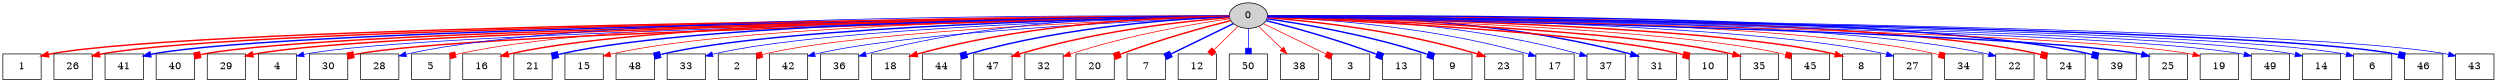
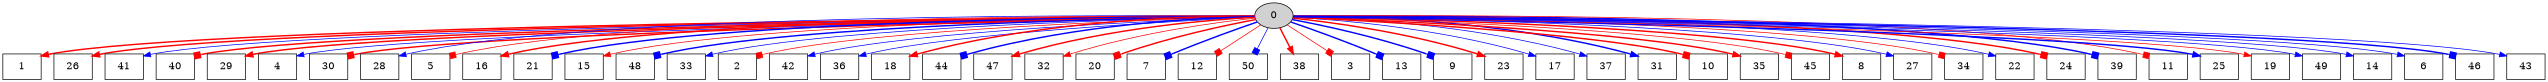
  digraph {
    node [fillcolor=white style=filled shape=box]
    edge [arrowhead=normal color=red style=bold]
    0 [fillcolor=grey82 shape=""]
    n2 [label="1\n"]
    n3 [label="26\n"]
    n4 [label="41\n"]
    n5 [label="40\n"]
    n6 [label="29\n"]
    n7 [label="4\n"]
    n8 [label="30\n"]
    n9 [label="28\n"]
    n10 [label="5\n"]
    n11 [label="16\n"]
    n12 [label="21\n"]
    n13 [label="15\n"]
    n14 [label="48\n"]
    n15 [label="33\n"]
    n16 [label="2\n"]
    n17 [label="42\n"]
    n18 [label="36\n"]
    n19 [label="18\n"]
    n20 [label="44\n"]
    n21 [label="47\n"]
    n22 [label="32\n"]
    n23 [label="20\n"]
    n24 [label="7\n"]
    n25 [label="12\n"]
    n26 [label="50\n"]
    n27 [label="38\n"]
    n28 [label="3\n"]
    n29 [label="13\n"]
    n30 [label="9\n"]
    n31 [label="23\n"]
    n32 [label="17\n"]
    n33 [label="37\n"]
    n34 [label="31\n"]
    n35 [label="10\n"]
    n36 [label="35\n"]
    n37 [label="45\n"]
    n38 [label="8\n"]
    n39 [label="27\n"]
    n40 [label="34\n"]
    n41 [label="22\n"]
    n42 [label="24\n"]
    n43 [label="39\n"]
+   n44 [label="11\n"]
    n45 [label="25\n"]
    n46 [label="19\n"]
    n47 [label="49\n"]
    n48 [label="14\n"]
    n49 [label="6\n"]
    n50 [label="46\n"]
    n51 [label="43\n"]
    0 -> n2
    0 -> n3
-   0 -> n4 [color=blue]
+   0 -> n4 [color=blue style=solid]
    0 -> n5 [arrowhead=box]
    0 -> n6
    0 -> n7 [color=blue style=solid]
    0 -> n8 [arrowhead=box]
    0 -> n9 [color=blue style=solid]
    0 -> n10 [arrowhead=box style=solid]
    0 -> n11
    0 -> n12 [arrowhead=box color=blue]
    0 -> n13 [style=solid]
    0 -> n14 [arrowhead=box color=blue]
    0 -> n15 [color=blue style=solid]
    0 -> n16 [arrowhead=box style=solid]
    0 -> n17 [color=blue style=solid]
    0 -> n18 [color=blue style=solid]
    0 -> n19
    0 -> n20 [arrowhead=box color=blue]
    0 -> n21
    0 -> n22 [style=solid]
    0 -> n23 [arrowhead=box]
    0 -> n24 [arrowhead=box color=blue]
    0 -> n25 [arrowhead=box style=solid]
    0 -> n26 [arrowhead=box color=blue style=solid]
-   0 -> n27 [style=solid]
+   0 -> n27
    0 -> n28 [arrowhead=box style=solid]
    0 -> n29 [arrowhead=box color=blue]
    0 -> n30 [arrowhead=box color=blue]
    0 -> n31
    0 -> n32 [color=blue style=solid]
    0 -> n33 [color=blue style=solid]
    0 -> n34 [color=blue]
    0 -> n35 [arrowhead=box]
    0 -> n36
    0 -> n37 [arrowhead=box style=solid]
    0 -> n38
    0 -> n39 [color=blue style=solid]
    0 -> n40 [arrowhead=box style=solid]
    0 -> n41 [color=blue style=solid]
    0 -> n42 [arrowhead=box]
    0 -> n43 [arrowhead=box color=blue]
+   0 -> n44 [arrowhead=box style=solid]
    0 -> n45 [color=blue]
    0 -> n46 [style=solid]
    0 -> n47 [color=blue style=solid]
    0 -> n48 [color=blue style=solid]
    0 -> n49 [color=blue style=solid]
    0 -> n50 [arrowhead=box color=blue]
    0 -> n51 [color=blue style=solid]
  }
